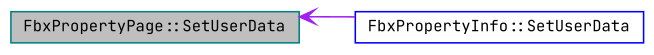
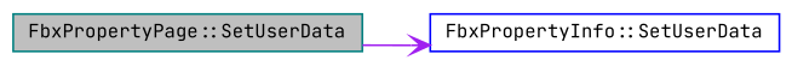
  digraph {
    rankdir=LR
    fontname="JetBrains Mono"
    node [fontname="JetBrains Mono" fontsize=10 shape=record style=filled]
    n1 [color=teal fillcolor=grey75 fontcolor=black height=0.2 label="FbxPropertyPage::SetUserData" width=0.4]
    n2 [color=blue fillcolor=white height=0.2 label="FbxPropertyInfo::SetUserData" width=0.4]
-   n2 -> n1 [color=purple fontname="JetBrains Mono" fontsize=10 labelfontname=Helvetica labelfontsize=10 style=solid arrowhead=vee]
+   n1 -> n2 [color=purple fontname="JetBrains Mono" fontsize=10 labelfontname=Helvetica labelfontsize=10 style=solid arrowhead=vee]
  }
